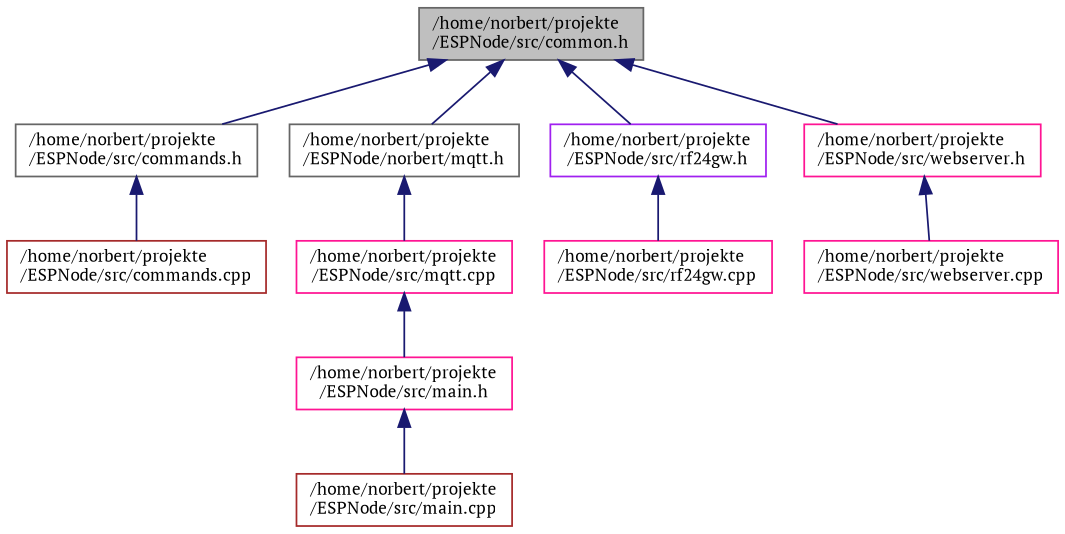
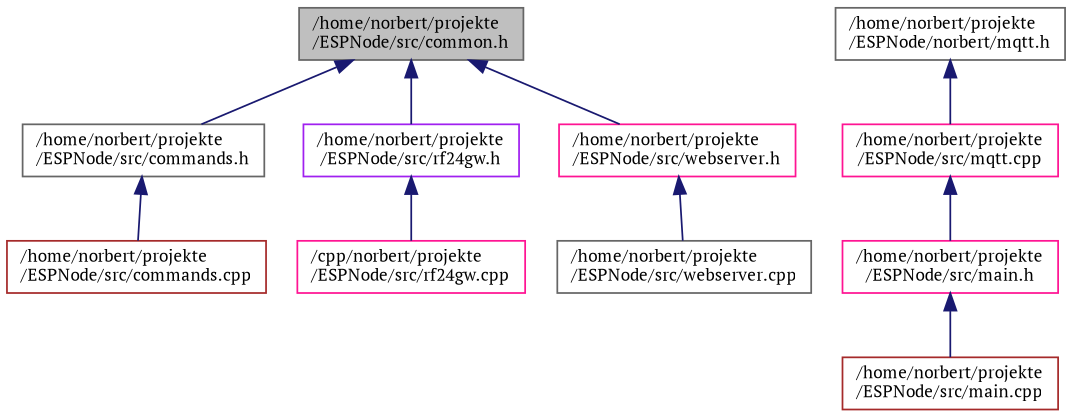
  digraph {
    fontname="PT Serif"
    node [color=gray40 fillcolor=white fontname="PT Serif" fontsize=10 shape=record style=filled]
    edge [color=midnightblue dir=back fontname="PT Serif" fontsize=10 labelfontname=Helvetica labelfontsize=10 style=solid]
    n1 [fillcolor=grey75 fontcolor=black height=0.2 label="/home/norbert/projekte\l/ESPNode/src/common.h" width=0.4]
    n2 [height=0.2 label="/home/norbert/projekte\l/ESPNode/src/commands.h" width=0.4]
    n3 [height=0.2 label="/home/norbert/projekte\l/ESPNode/norbert/mqtt.h" width=0.4]
    n4 [color=purple height=0.2 label="/home/norbert/projekte\l/ESPNode/src/rf24gw.h" width=0.4]
    n5 [color=deeppink height=0.2 label="/home/norbert/projekte\l/ESPNode/src/webserver.h" width=0.4]
    n6 [color=brown height=0.2 label="/home/norbert/projekte\l/ESPNode/src/commands.cpp" width=0.4]
    n7 [color=deeppink height=0.2 label="/home/norbert/projekte\l/ESPNode/src/main.h" width=0.4]
    n8 [color=brown height=0.2 label="/home/norbert/projekte\l/ESPNode/src/main.cpp" width=0.4]
    n9 [color=deeppink height=0.2 label="/home/norbert/projekte\l/ESPNode/src/mqtt.cpp" width=0.4]
-   n10 [color=deeppink height=0.2 label="/home/norbert/projekte\l/ESPNode/src/rf24gw.cpp" width=0.4]
-   n11 [color=deeppink height=0.2 label="/home/norbert/projekte\l/ESPNode/src/webserver.cpp" width=0.4]
+   n10 [color=deeppink height=0.2 label="/cpp/norbert/projekte\l/ESPNode/src/rf24gw.cpp" width=0.4]
+   n11 [height=0.2 label="/home/norbert/projekte\l/ESPNode/src/webserver.cpp" width=0.4]
    n1 -> n2
-   n1 -> n3
    n1 -> n4
    n1 -> n5
    n2 -> n6
    n3 -> n9
    n4 -> n10
    n5 -> n11
    n7 -> n8
    n9 -> n7
  }
